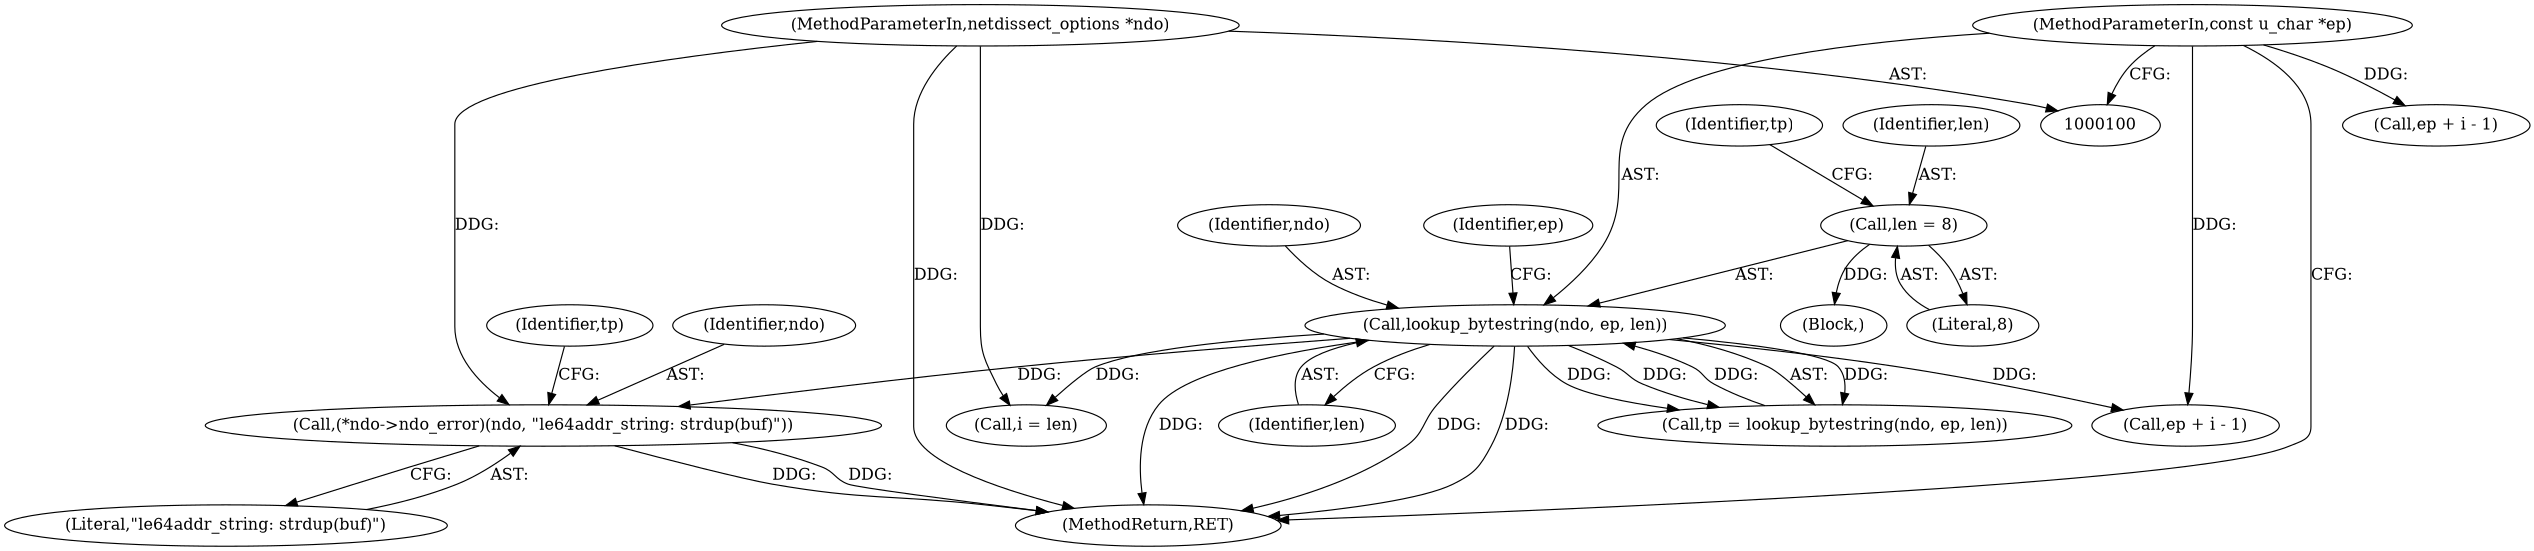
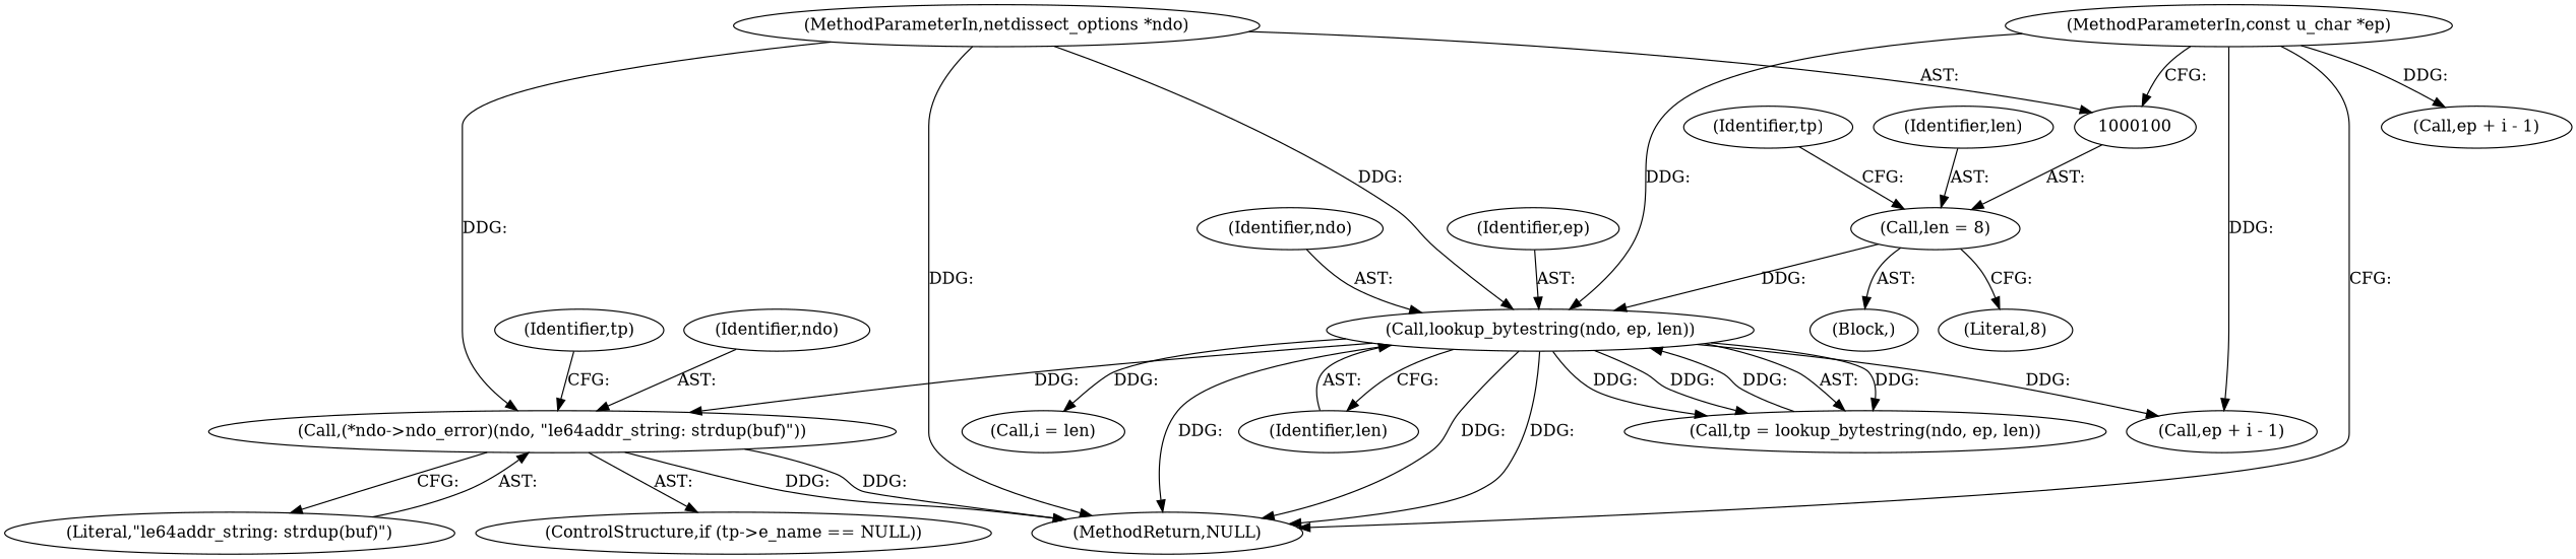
  digraph {
    n1 [label="(Call,(*ndo->ndo_error)(ndo, \"le64addr_string: strdup(buf)\"))"]
    n2 [label="(Literal,\"le64addr_string: strdup(buf)\")"]
-   n4 [label="(MethodReturn,RET)"]
+   n3 [label="(ControlStructure,if (tp->e_name == NULL))"]
+   n4 [label="(MethodReturn,NULL)"]
    n5 [label="(Call,lookup_bytestring(ndo, ep, len))"]
    n6 [label="(Call,tp = lookup_bytestring(ndo, ep, len))"]
    n7 [label="(Identifier,len)"]
    n8 [label="(Call,i = len)"]
    n9 [label="(Call,ep + i - 1)"]
    n10 [label="(MethodParameterIn,netdissect_options *ndo)"]
    1000100
    n12 [label="(MethodParameterIn,const u_char *ep)"]
    n13 [label="(Call,ep + i - 1)"]
    n14 [label="(Call,len = 8)"]
    n15 [label="(Literal,8)"]
    n16 [label="(Block,)"]
    n17 [label="(Identifier,tp)"]
    n18 [label="(Identifier,tp)"]
    n19 [label="(Identifier,ep)"]
    n20 [label="(Identifier,ndo)"]
    n21 [label="(Identifier,len)"]
    n22 [label="(Identifier,ndo)"]
    n1 -> n2 [label="CFG: "]
+   n1 -> n3 [label="AST: "]
    n1 -> n4 [label="DDG: "]
    n1 -> n4 [label="DDG: "]
    n2 -> n1 [label="AST: "]
    n5 -> n1 [label="DDG: "]
    n5 -> n4 [label="DDG: "]
    n5 -> n4 [label="DDG: "]
    n5 -> n4 [label="DDG: "]
    n5 -> n6 [label="AST: "]
    n5 -> n6 [label="DDG: "]
    n5 -> n6 [label="DDG: "]
    n5 -> n6 [label="DDG: "]
    n5 -> n7 [label="CFG: "]
    n5 -> n8 [label="DDG: "]
    n5 -> n9 [label="DDG: "]
    n6 -> n5 [label="DDG: "]
    n7 -> n5 [label="AST: "]
    n10 -> n1 [label="DDG: "]
    n10 -> n4 [label="DDG: "]
-   n10 -> n8 [label="DDG: "]
+   n10 -> n5 [label="DDG: "]
    n10 -> 1000100 [label="AST: "]
    n12 -> n4 [label="CFG: "]
-   n12 -> n5 [label="AST: "]
+   n12 -> n5 [label="DDG: "]
    n12 -> n9 [label="DDG: "]
    n12 -> 1000100 [label="CFG: "]
    n12 -> n13 [label="DDG: "]
-   n14 -> n5 [label="AST: "]
-   n14 -> n15 [label="AST: "]
-   n14 -> n16 [label="DDG: "]
-   n15 -> n14 [label="AST: "]
+   n14 -> n5 [label="DDG: "]
+   n14 -> n15 [label="CFG: "]
+   n14 -> n16 [label="AST: "]
+   1000100 -> n14 [label="AST: "]
    n17 -> n1 [label="CFG: "]
    n18 -> n14 [label="CFG: "]
-   n19 -> n5 [label="CFG: "]
+   n19 -> n5 [label="AST: "]
    n20 -> n5 [label="AST: "]
    n21 -> n14 [label="AST: "]
    n22 -> n1 [label="AST: "]
  }
